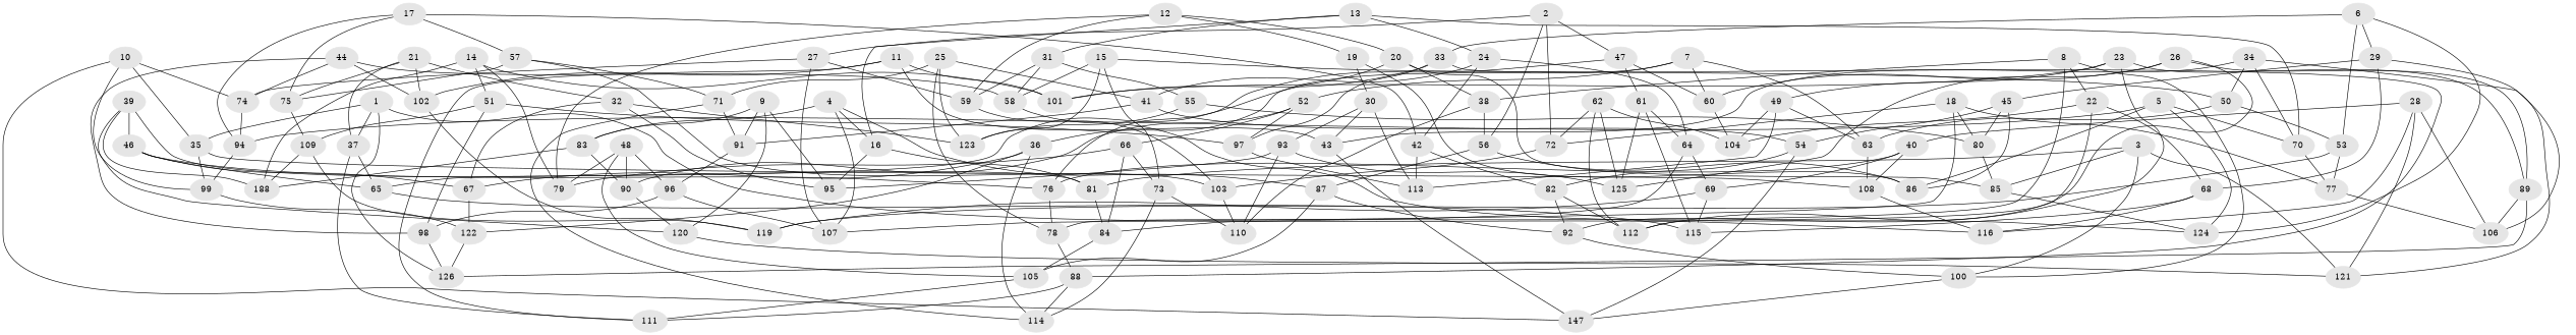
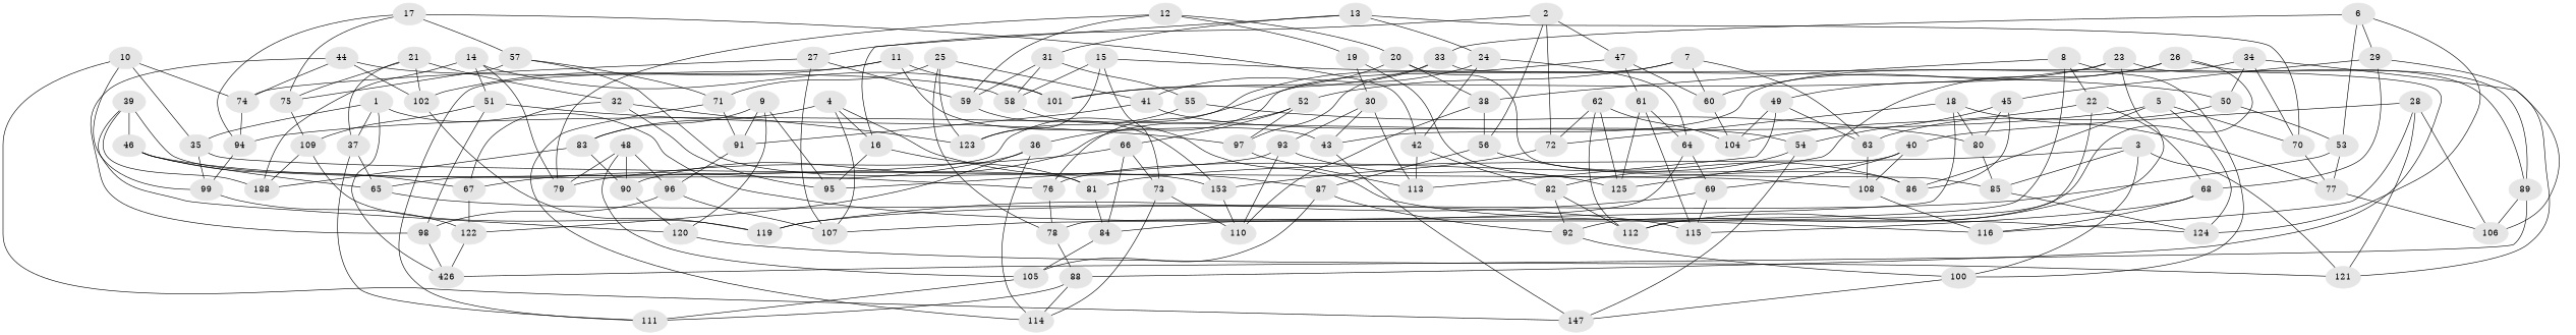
  graph {
    node [color=gray90 style=filled]
    1
    35
    37
    116
-   126
+   126 [label=426]
    99
    108
    111
    65
    2
    27
    47
    56
    72
    107
    74
    59
    60
    61
    87
    86
-   103
+   103 [label=153]
    3
    81
    85
    100
    121
    84
    124
    n30 [label=147]
    4
    16
    83
    95
    n35 [label=188]
    90
    92
    105
    5
    70
    94
    77
    6
    29
    33
    53
    68
    106
    45
    101
    88
    97
    119
    7
    36
    52
    63
    67
    114
    122
    66
    104
    8
    22
    38
    78
    112
    110
    9
    91
    120
    96
    10
    11
    43
    102
    12
    19
    20
    79
    30
    76
    13
    24
    31
    42
    41
    64
    58
    55
    14
    51
    98
    109
    15
    50
    73
    123
    17
    57
    75
    113
    82
    71
    18
    80
    93
    21
    32
    115
    23
    49
    89
    54
    69
    25
    26
    125
    28
    40
    34
    39
    46
    44
    48
    62
    1 -- 35
    1 -- 37
    1 -- 116
    1 -- 126
    35 -- 99
    35 -- 108
    37 -- 111
    37 -- 65
    99 -- 122
    108 -- 116
    65 -- 115
    2 -- 27
    2 -- 47
    2 -- 56
    2 -- 72
    27 -- 107
    27 -- 74
    27 -- 59
    47 -- 65
    47 -- 60
    47 -- 61
    56 -- 87
    56 -- 86
    72 -- 103
    74 -- 94
    59 -- 103
    60 -- 104
    61 -- 64
    61 -- 115
    61 -- 125
    87 -- 92
    87 -- 105
    103 -- 110
    3 -- 81
    3 -- 85
    3 -- 100
    3 -- 121
    81 -- 84
    85 -- 124
    100 -- n30
    84 -- 105
    4 -- 107
    4 -- 87
    4 -- 16
    4 -- 83
    16 -- 81
    16 -- 95
    83 -- n35
    83 -- 90
    90 -- 120
    92 -- 100
    105 -- 111
    5 -- 86
    5 -- 124
    5 -- 70
    5 -- 94
    70 -- 77
    94 -- 99
    77 -- 106
    6 -- 124
    6 -- 29
    6 -- 33
    6 -- 53
    29 -- 68
    29 -- 106
    29 -- 45
    33 -- 101
    33 -- 88
    33 -- 97
    53 -- 77
    53 -- 119
    68 -- 116
    68 -- 115
    45 -- 86
    45 -- 80
    45 -- 54
    88 -- 111
    88 -- 114
    97 -- 113
    7 -- 60
    7 -- 36
    7 -- 52
    7 -- 63
    36 -- 67
    36 -- 114
    36 -- 122
    52 -- 90
    52 -- 97
    52 -- 66
    63 -- 108
    67 -- 122
    122 -- 126
    66 -- 84
    66 -- 79
    66 -- 73
    8 -- 100
    8 -- 22
    8 -- 38
    8 -- 78
    22 -- 68
    22 -- 104
    22 -- 112
    38 -- 56
    38 -- 110
    78 -- 88
    9 -- 83
    9 -- 95
    9 -- 91
    9 -- 120
    91 -- 96
    120 -- 121
    96 -- 107
    96 -- 98
    10 -- 35
    10 -- 99
    10 -- 74
    10 -- n30
    11 -- 111
    11 -- 101
    11 -- 43
    11 -- 102
    43 -- n30
    102 -- 119
    12 -- 59
    12 -- 19
    12 -- 20
    12 -- 79
    19 -- 86
    19 -- 30
    20 -- 85
    20 -- 38
    20 -- 76
    30 -- 43
    30 -- 113
    30 -- 93
    76 -- 78
    13 -- 16
    13 -- 70
    13 -- 24
    13 -- 31
    24 -- 42
    24 -- 41
    24 -- 64
    31 -- 59
    31 -- 58
    31 -- 55
    42 -- 113
    42 -- 82
    41 -- 91
    41 -- 54
    64 -- 84
    64 -- 69
    58 -- 124
    55 -- 123
    55 -- 80
    14 -- n35
    14 -- 101
    14 -- 79
    14 -- 51
    51 -- 97
    51 -- 98
    51 -- 109
    98 -- 126
    109 -- n35
    109 -- 119
    15 -- 58
    15 -- 50
    15 -- 73
    15 -- 123
    50 -- 53
    50 -- 63
    73 -- 114
    73 -- 110
    17 -- 94
    17 -- 42
    17 -- 57
    17 -- 75
    57 -- 103
    57 -- 75
    57 -- 71
    75 -- 109
    82 -- 92
    82 -- 112
    71 -- 114
    71 -- 91
    18 -- 72
    18 -- 107
    18 -- 77
    18 -- 80
    80 -- 85
    93 -- 95
    93 -- 110
    93 -- 125
    21 -- 37
    21 -- 102
    21 -- 75
    21 -- 32
    32 -- 95
    32 -- 67
    32 -- 123
    23 -- 101
    23 -- 112
    23 -- 49
    23 -- 89
    49 -- 63
    49 -- 104
    49 -- 113
    89 -- 126
    89 -- 106
    54 -- n30
    54 -- 82
    69 -- 119
    69 -- 115
    25 -- 78
    25 -- 41
    25 -- 123
    25 -- 71
    26 -- 60
    26 -- 92
    26 -- 89
    26 -- 125
    28 -- 116
    28 -- 121
    28 -- 106
    28 -- 40
    40 -- 108
    40 -- 76
    40 -- 69
    34 -- 121
    34 -- 70
    34 -- 43
    34 -- 50
    39 -- 81
    39 -- n35
    39 -- 120
    39 -- 46
    46 -- 65
    46 -- 67
    46 -- 76
    44 -- 74
    44 -- 102
    44 -- 58
    44 -- 98
    48 -- 90
    48 -- 105
    48 -- 96
    48 -- 79
    62 -- 72
    62 -- 104
    62 -- 112
    62 -- 125
  }
